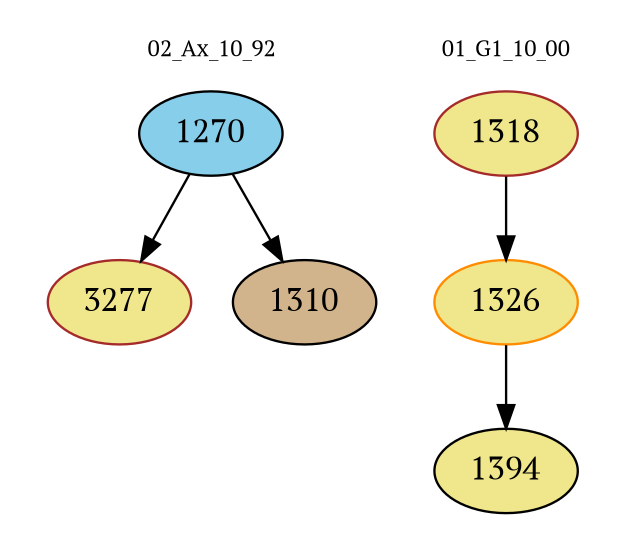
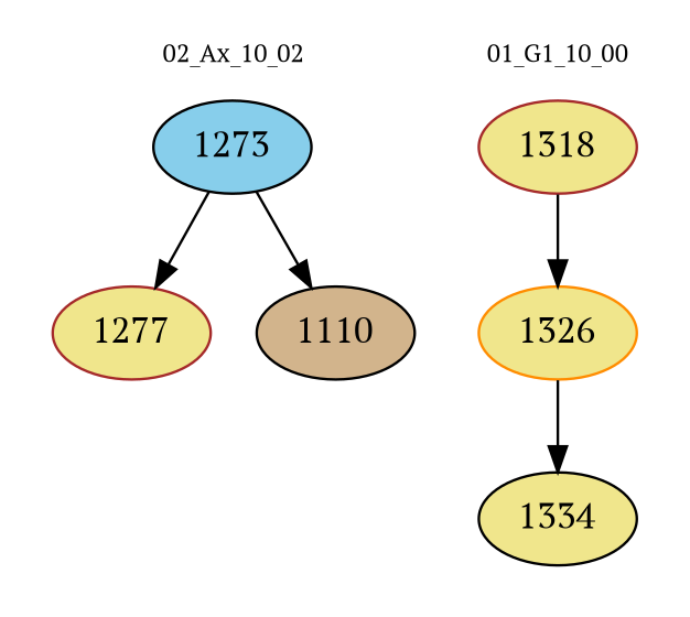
  digraph {
    fontname="PT Serif"
    node [color=black fillcolor=khaki fontname="PT Serif" style=filled]
    edge [color=black fontname="PT Serif"]
-   n1 [fillcolor=skyblue label=1270]
-   n2 [color=brown label=3277]
-   n3 [fillcolor=tan label=1310]
+   n1 [fillcolor=skyblue label=1273]
+   n2 [color=brown label=1277]
+   n3 [fillcolor=tan label=1110]
    n4 [color=darkorange label=1326]
    n5 [color=brown label=1318]
-   n6 [label=1394]
+   n6 [label=1334]
    subgraph cluster_1 {
      color=white
      fontsize=10
-     label="02_Ax_10_92"
+     label="02_Ax_10_02"
      n1
      n2
      n3
    }
    subgraph cluster_2 {
      color=white
      fontsize=10
      label="01_G1_10_00"
      n4
      n5
      n6
    }
    n1 -> n2
    n1 -> n3
    n4 -> n6
    n5 -> n4
  }
